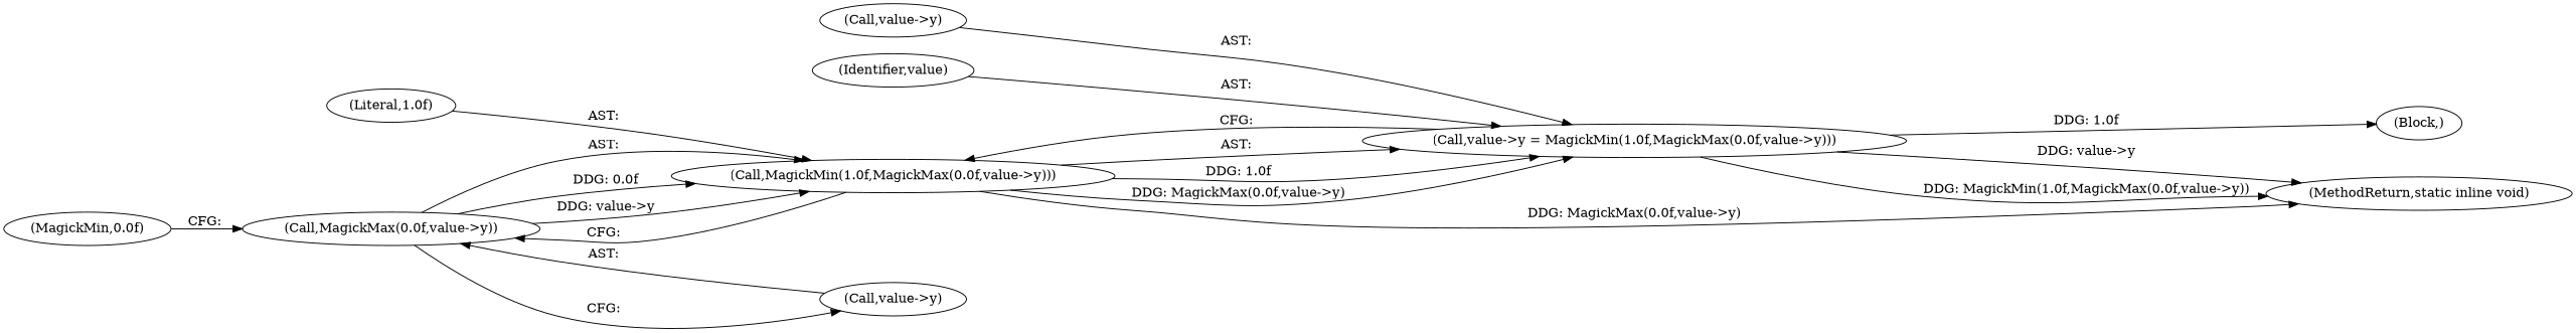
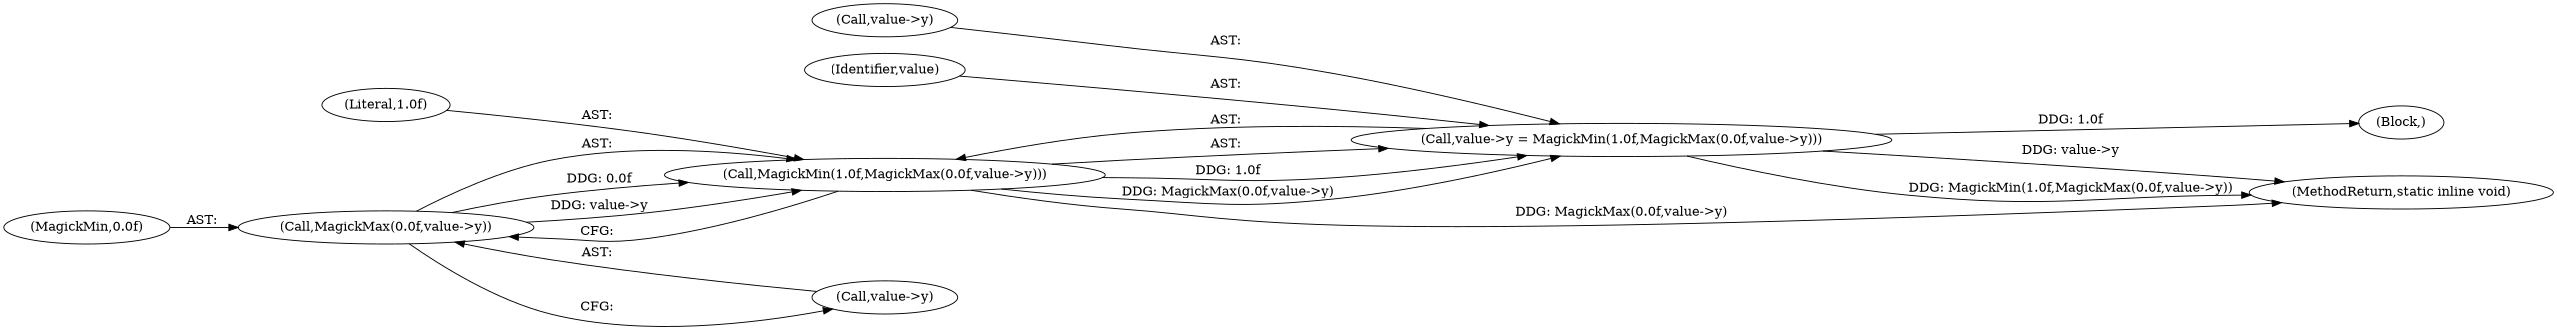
  digraph {
    rankdir=LR
    n1 [label="(Call,MagickMax(0.0f,value->y))"]
    n2 [label="(Call,MagickMin(1.0f,MagickMax(0.0f,value->y)))"]
    n3 [label="(Call,value->y)"]
    n4 [label="(Call,value->y = MagickMin(1.0f,MagickMax(0.0f,value->y)))"]
    n5 [label="(MethodReturn,static inline void)"]
    n6 [label="(Block,)"]
    n7 [label="(Call,value->y)"]
    n8 [label="(Identifier,value)"]
    n9 [label="(Literal,1.0f)"]
    n10 [label="(MagickMin,0.0f)"]
    n1 -> n2 [label="AST: "]
    n1 -> n2 [label="DDG: 0.0f"]
    n1 -> n2 [label="DDG: value->y"]
    n1 -> n3 [label="CFG: "]
    n2 -> n1 [label="CFG: "]
    n2 -> n4 [label="AST: "]
    n2 -> n4 [label="DDG: 1.0f"]
    n2 -> n4 [label="DDG: MagickMax(0.0f,value->y)"]
    n2 -> n5 [label="DDG: MagickMax(0.0f,value->y)"]
    n3 -> n1 [label="AST: "]
-   n4 -> n2 [label="CFG: "]
+   n4 -> n2 [label="AST: "]
    n4 -> n5 [label="DDG: value->y"]
    n4 -> n5 [label="DDG: MagickMin(1.0f,MagickMax(0.0f,value->y))"]
    n4 -> n6 [label="DDG: 1.0f"]
    n7 -> n4 [label="AST: "]
    n8 -> n4 [label="AST: "]
    n9 -> n2 [label="AST: "]
-   n10 -> n1 [label="CFG: "]
+   n10 -> n1 [label="AST: "]
  }
